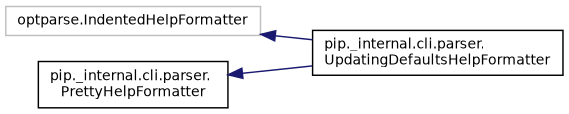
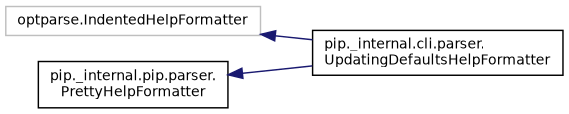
  digraph {
    rankdir=LR
    node [color=black fillcolor=white fontname=Helvetica fontsize=10 shape=record style=filled]
    edge [color=midnightblue dir=back fontname=Helvetica fontsize=10 labelfontname=Helvetica labelfontsize=10 style=solid]
    n1 [color=grey75 height=0.2 label="optparse.IndentedHelpFormatter" width=0.4]
    n2 [height=0.2 label="pip._internal.cli.parser.\lUpdatingDefaultsHelpFormatter" width=0.4]
-   n3 [height=0.2 label="pip._internal.cli.parser.\lPrettyHelpFormatter" width=0.4]
+   n3 [height=0.2 label="pip._internal.pip.parser.\lPrettyHelpFormatter" width=0.4]
    n1 -> n2
    n3 -> n2
  }
